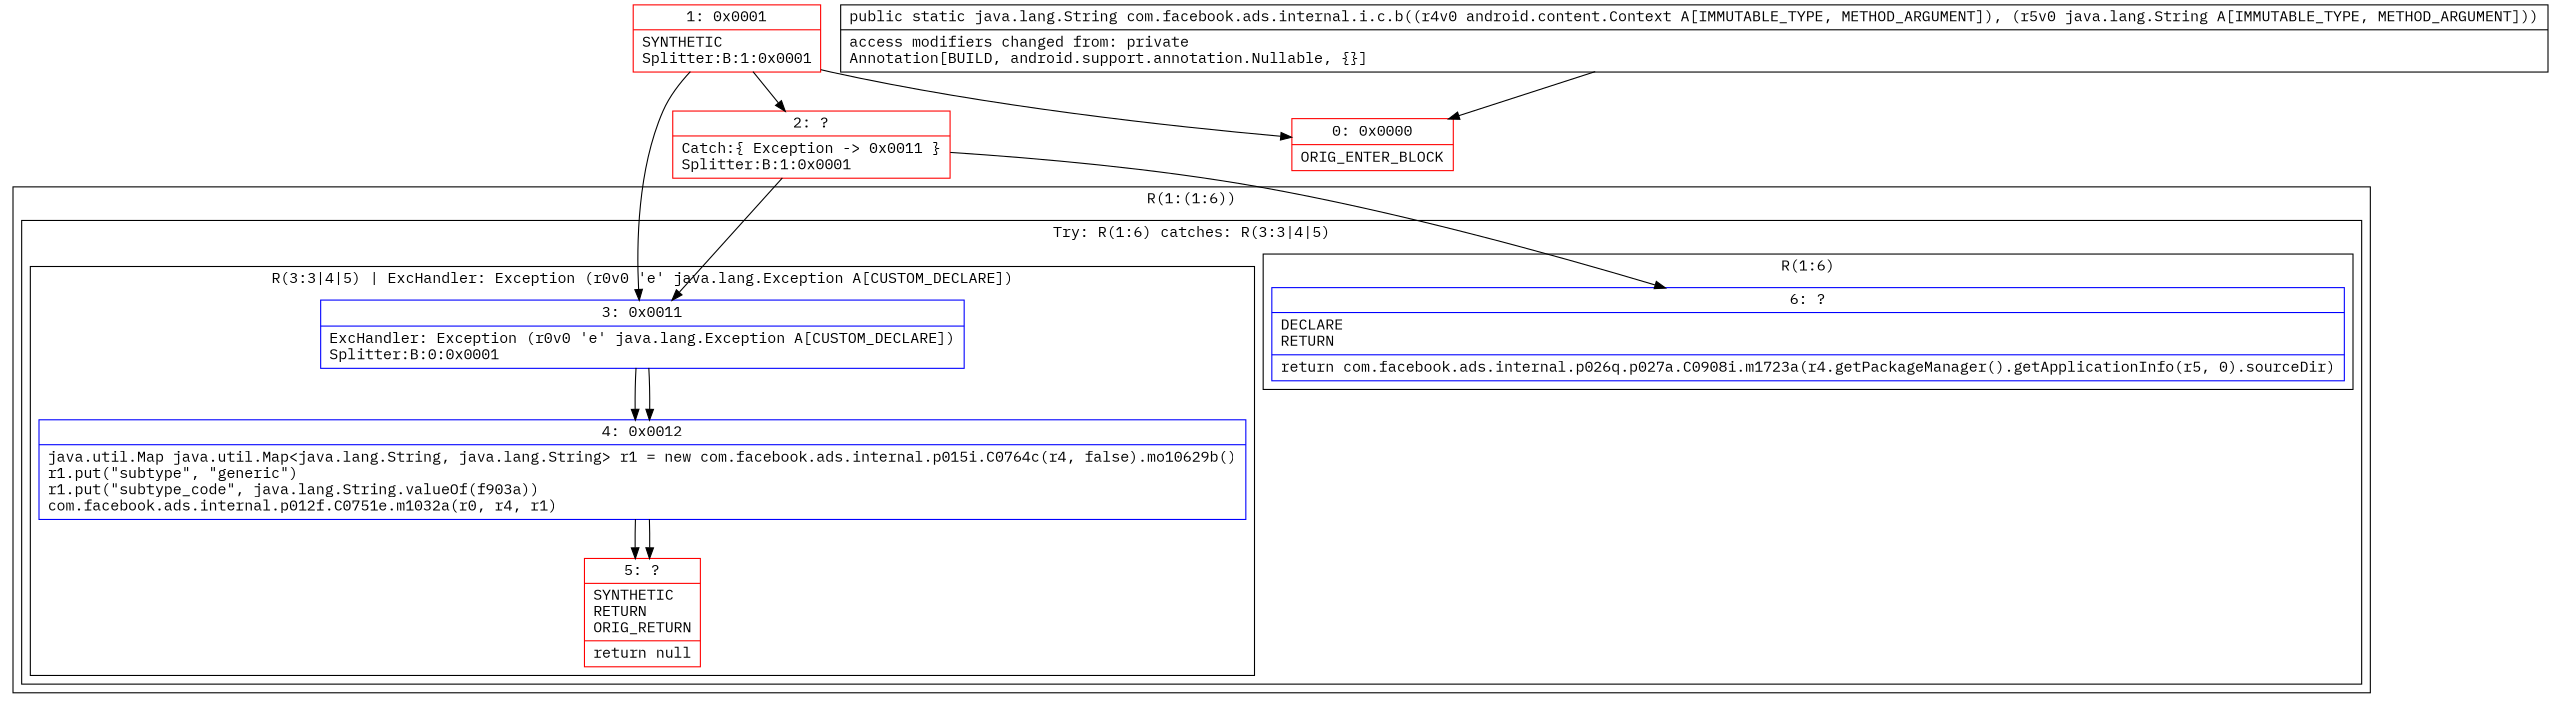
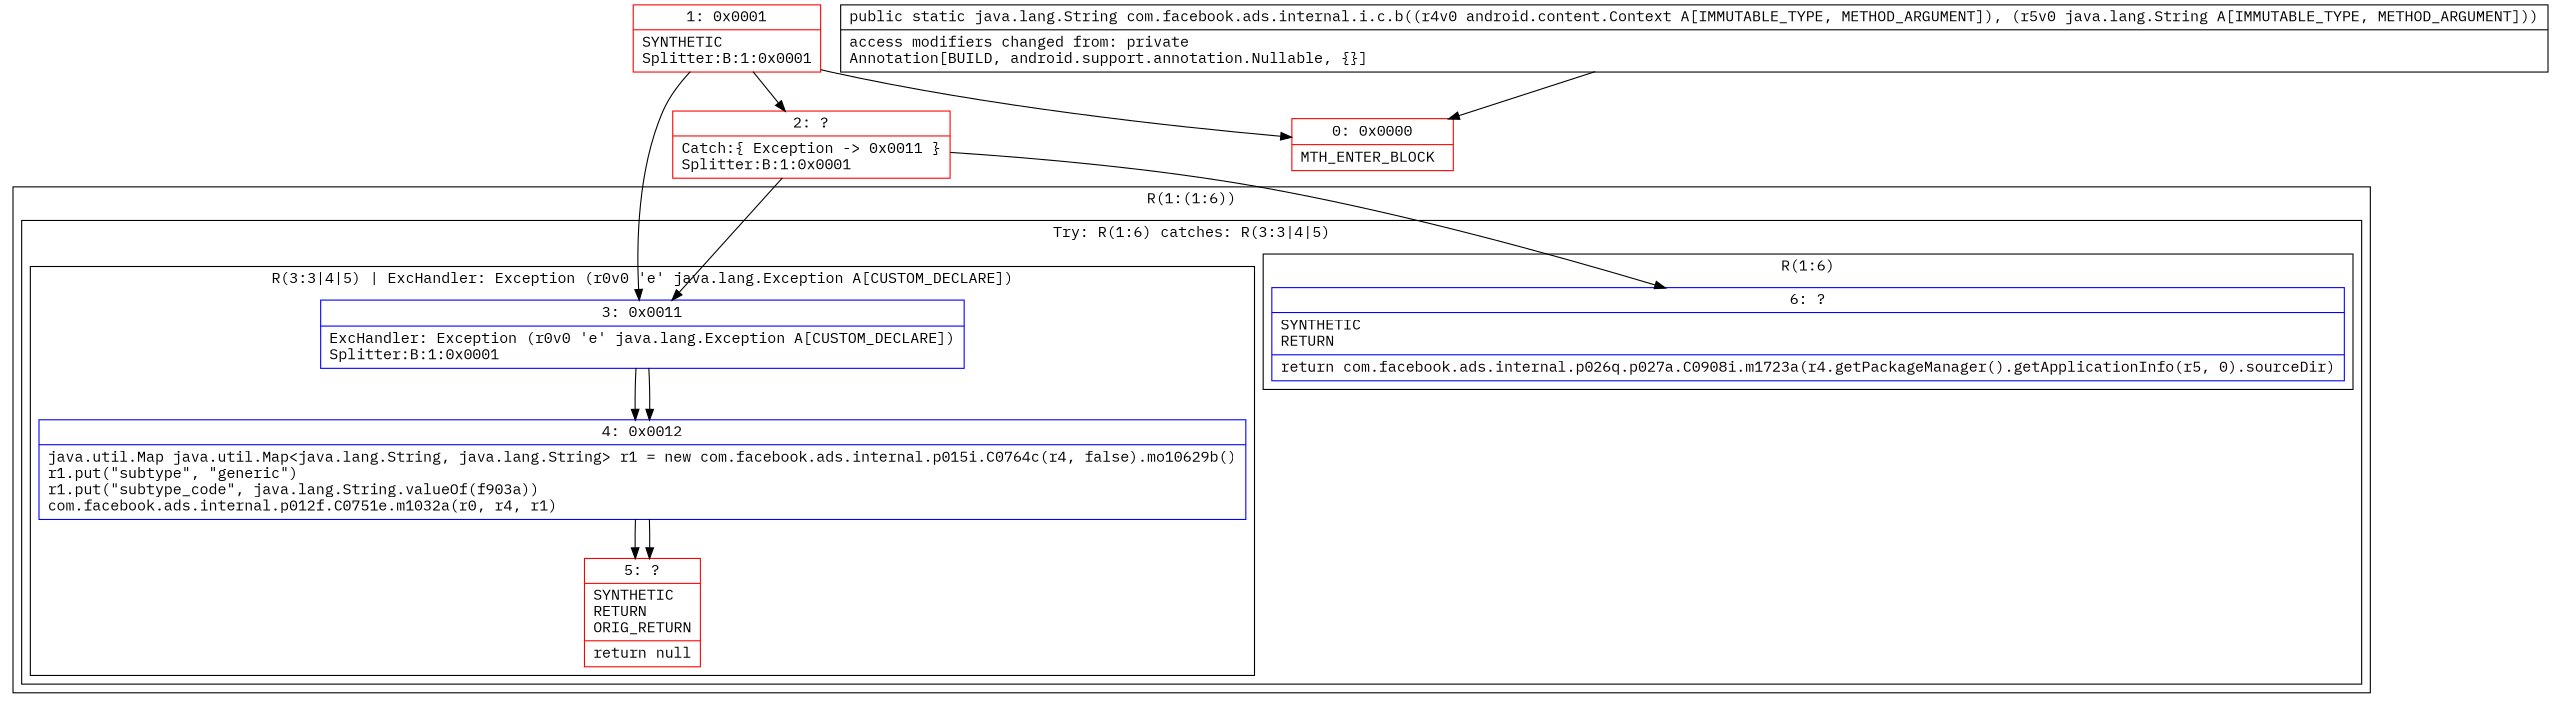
  digraph {
    fontname="IBM Plex Mono"
    node [color=red fontname="IBM Plex Mono" shape=record]
    edge [fontname="IBM Plex Mono"]
-   n1 [color=blue label="{6\:\ ?|DECLARE\lRETURN\l|return com.facebook.ads.internal.p026q.p027a.C0908i.m1723a(r4.getPackageManager().getApplicationInfo(r5, 0).sourceDir)\l}"]
-   n2 [color=blue label="{3\:\ 0x0011|ExcHandler: Exception (r0v0 'e' java.lang.Exception A[CUSTOM_DECLARE])\lSplitter:B:0:0x0001\l}"]
+   n1 [color=blue label="{6\:\ ?|SYNTHETIC\lRETURN\l|return com.facebook.ads.internal.p026q.p027a.C0908i.m1723a(r4.getPackageManager().getApplicationInfo(r5, 0).sourceDir)\l}"]
+   n2 [color=blue label="{3\:\ 0x0011|ExcHandler: Exception (r0v0 'e' java.lang.Exception A[CUSTOM_DECLARE])\lSplitter:B:1:0x0001\l}"]
    n3 [color=blue label="{4\:\ 0x0012|java.util.Map java.util.Map\<java.lang.String, java.lang.String\> r1 = new com.facebook.ads.internal.p015i.C0764c(r4, false).mo10629b()\lr1.put(\"subtype\", \"generic\")\lr1.put(\"subtype_code\", java.lang.String.valueOf(f903a))\lcom.facebook.ads.internal.p012f.C0751e.m1032a(r0, r4, r1)\l}"]
    n4 [label="{5\:\ ?|SYNTHETIC\lRETURN\lORIG_RETURN\l|return null\l}"]
-   n5 [label="{0\:\ 0x0000|ORIG_ENTER_BLOCK\l}"]
+   n5 [label="{0\:\ 0x0000|MTH_ENTER_BLOCK\l}"]
    n6 [label="{1\:\ 0x0001|SYNTHETIC\lSplitter:B:1:0x0001\l}"]
    n7 [label="{2\:\ ?|Catch:\{ Exception \-\> 0x0011 \}\lSplitter:B:1:0x0001\l}"]
    n8 [label="{public static java.lang.String com.facebook.ads.internal.i.c.b((r4v0 android.content.Context A[IMMUTABLE_TYPE, METHOD_ARGUMENT]), (r5v0 java.lang.String A[IMMUTABLE_TYPE, METHOD_ARGUMENT]))  | access modifiers changed from: private\lAnnotation[BUILD, android.support.annotation.Nullable, \{\}]\l}" color=""]
    subgraph cluster_1 {
      label="R(1:(1:6))"
      subgraph cluster_2 {
        label="Try: R(1:6) catches: R(3:3|4|5)"
        subgraph cluster_3 {
          label="R(1:6)"
          n1
        }
        subgraph cluster_4 {
          label="R(3:3|4|5) | ExcHandler: Exception (r0v0 'e' java.lang.Exception A[CUSTOM_DECLARE])\l"
          n2
          n3
          n4
        }
      }
    }
    subgraph cluster_5 {
      label="R(3:3|4|5) | ExcHandler: Exception (r0v0 'e' java.lang.Exception A[CUSTOM_DECLARE])\l"
    }
    n2 -> n3
    n2 -> n3
    n3 -> n4
    n3 -> n4
    n6 -> n2
    n6 -> n5
    n6 -> n7
    n7 -> n1
    n7 -> n2
    n8 -> n5
  }
